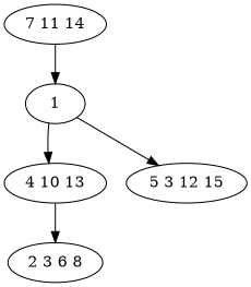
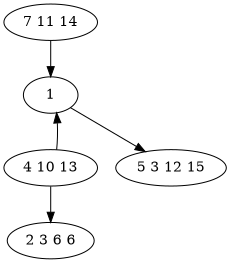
  digraph {
    n1 [label="7 11 14"]
    n2 [label=1]
    n3 [label="4 10 13"]
-   n4 [label="2 3 6 8"]
+   n4 [label="2 3 6 6"]
    n5 [label="5 3 12 15"]
    n1 -> n2
    n2 -> n5
-   n2 -> n3
+   n3 -> n2
    n3 -> n4
  }
